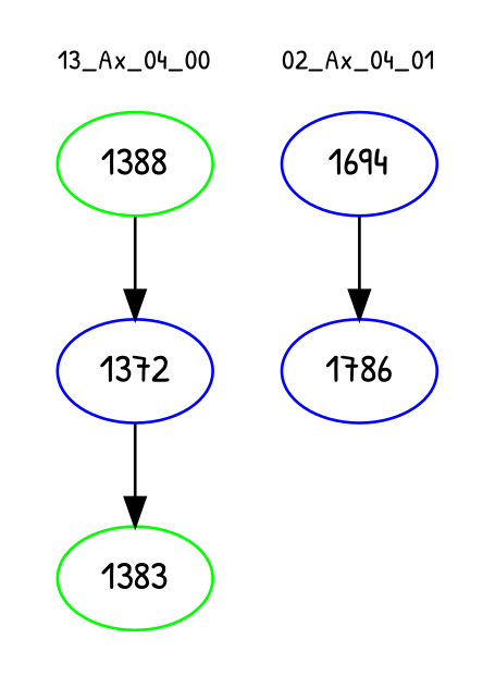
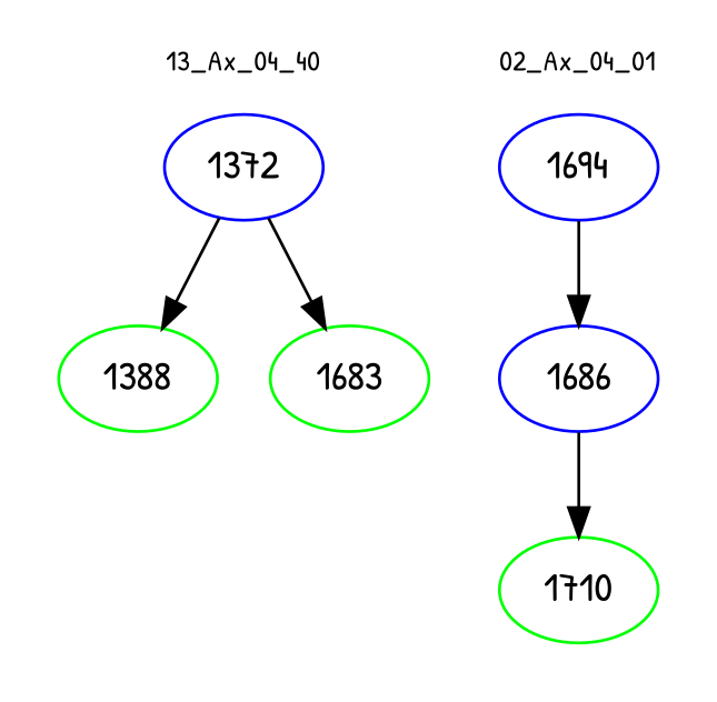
  digraph {
    fontname="Patrick Hand"
    node [color=green fontname="Patrick Hand"]
    edge [color=black fontname="Patrick Hand"]
    n1 [label=1388]
    n2 [color=blue label=1372]
-   n3 [label=1383]
+   n3 [label=1683]
    n4 [color=blue label=1694]
-   n5 [color=blue label=1786]
+   n5 [color=blue label=1686]
+   n6 [label=1710]
    subgraph cluster_1 {
      color=white
      fontsize=10
-     label="13_Ax_04_00"
+     label="13_Ax_04_40"
      n1
      n2
      n3
    }
    subgraph cluster_2 {
      color=white
      fontsize=10
      label="02_Ax_04_01"
      n4
      n5
+     n6
    }
-   n1 -> n2
+   n2 -> n1
    n2 -> n3
    n4 -> n5
+   n5 -> n6
  }
